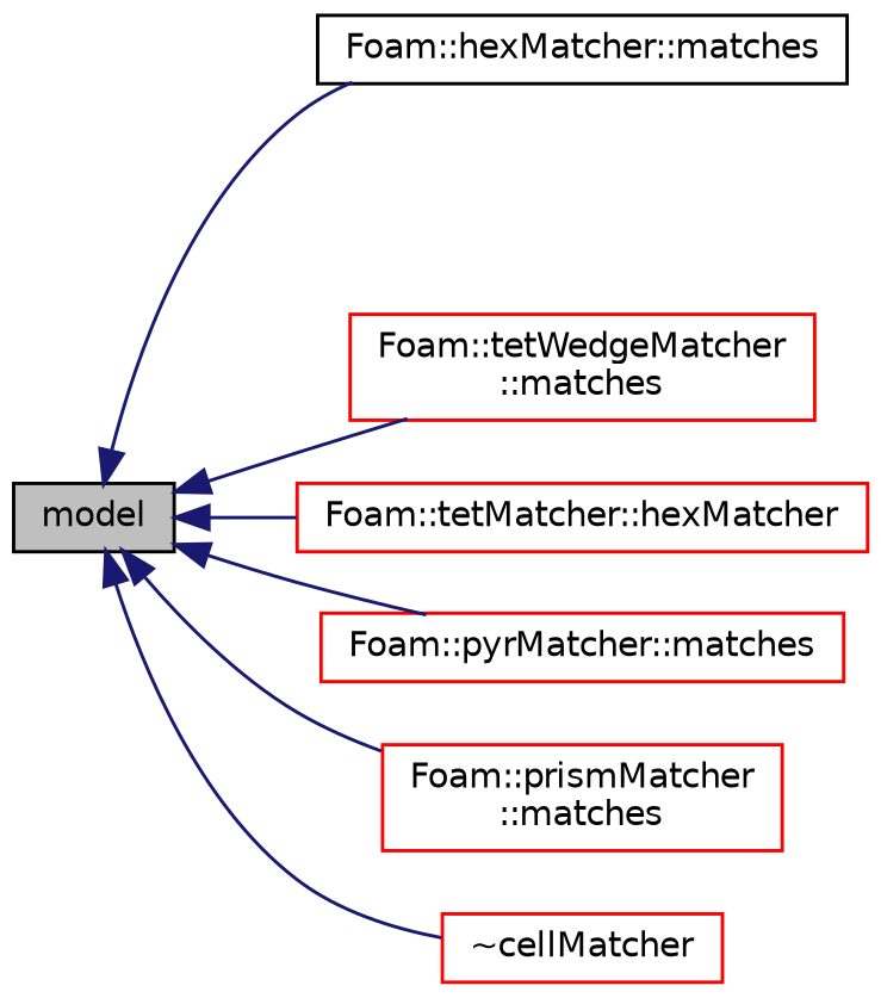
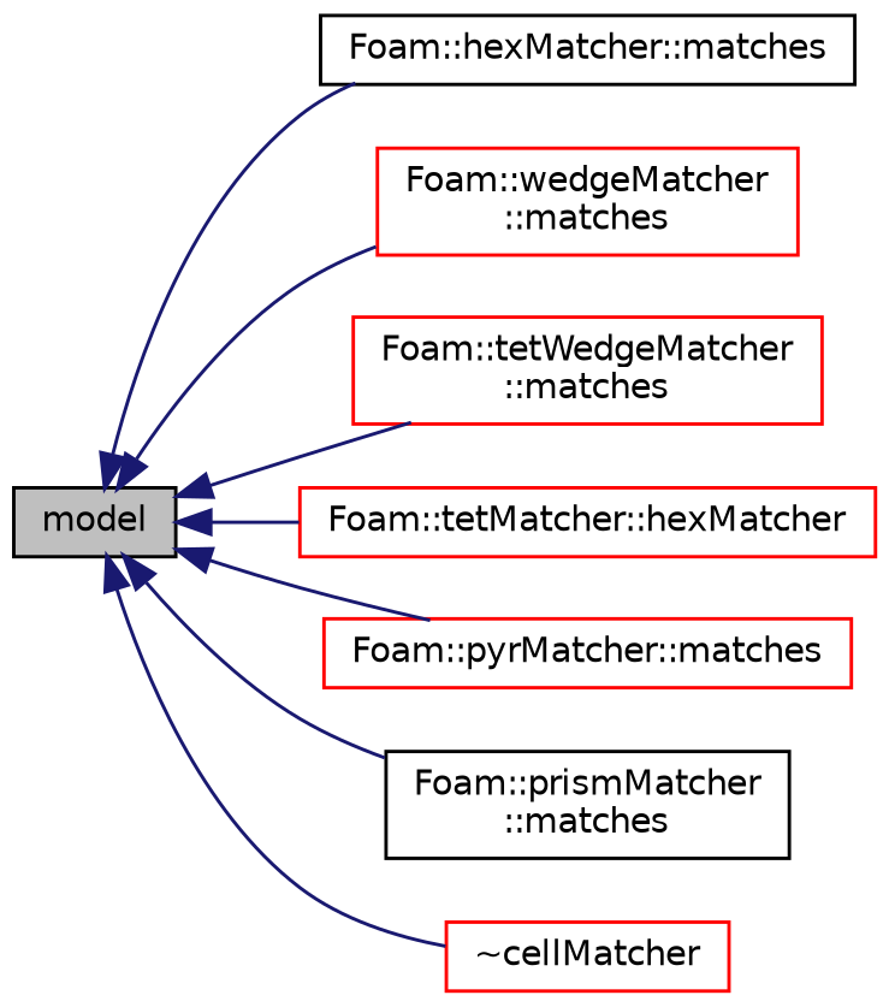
  digraph {
    rankdir=LR
    node [color=red fontname=Helvetica fontsize=10 shape=record]
    edge [color=midnightblue dir=back fontname=Helvetica fontsize=10 labelfontname=Helvetica labelfontsize=10 style=solid]
    n1 [color=black fillcolor=grey75 fontcolor=black height=0.2 label=model style=filled width=0.4]
    n2 [color=black height=0.2 label="Foam::hexMatcher::matches" width=0.4]
+   n3 [height=0.2 label="Foam::wedgeMatcher\l::matches" width=0.4]
    n4 [height=0.2 label="Foam::tetWedgeMatcher\l::matches" width=0.4]
    n5 [height=0.2 label="Foam::tetMatcher::hexMatcher" width=0.4]
    n6 [height=0.2 label="Foam::pyrMatcher::matches" width=0.4]
-   n7 [height=0.2 label="Foam::prismMatcher\l::matches" width=0.4]
+   n7 [color=black height=0.2 label="Foam::prismMatcher\l::matches" width=0.4]
    n8 [height=0.2 label="~cellMatcher" width=0.4]
    n1 -> n2
+   n1 -> n3
    n1 -> n4
    n1 -> n5
    n1 -> n6
    n1 -> n7
    n1 -> n8
  }
